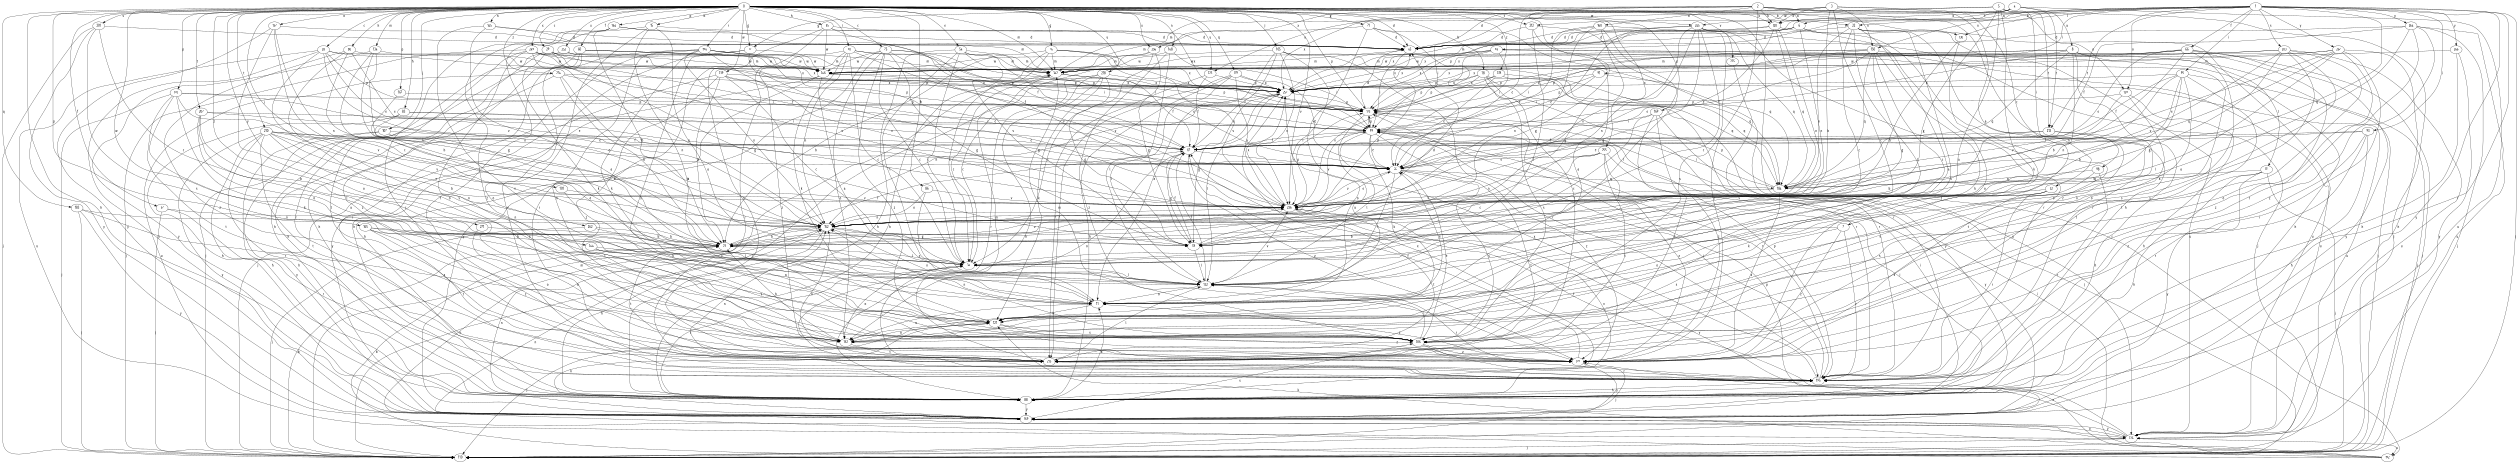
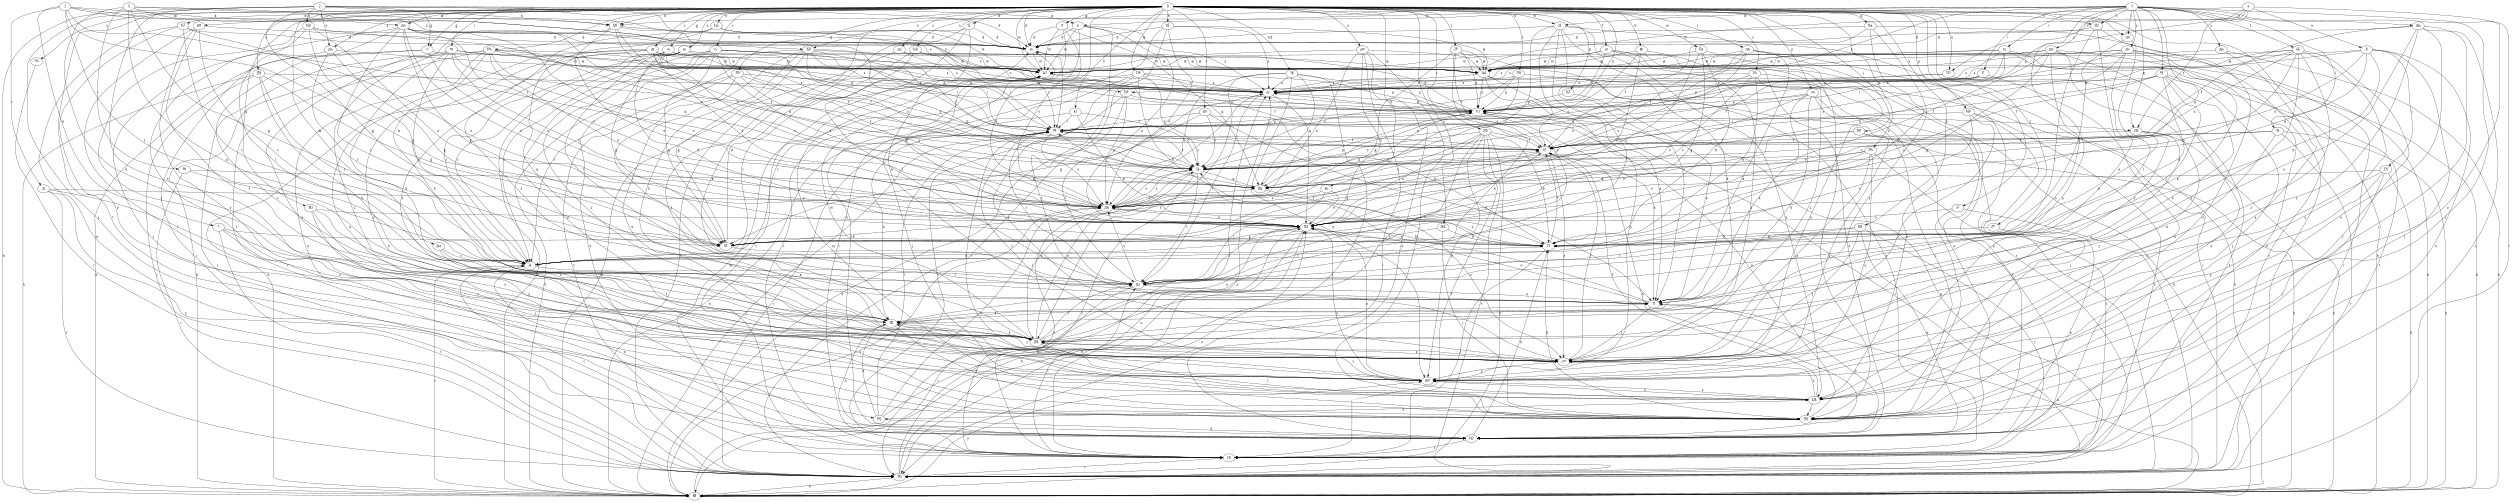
  strict digraph {
    fontname="Fira Sans"
    node [fontname="Fira Sans"]
    edge [fontname="Fira Sans"]
    0
    15
    18
    22
    n5 [label=75]
    28
    29
    45
    54
    57
    60
    71
    74
    77
    80
    83
    85
    86
    88
    90
-   101
    105
    107
    120
    130
    134
    142
    145
    148
    157
    164
    165
    167
    169
    170
    173
    179
    183
    192
    194
    201
    207
    210
    212
    218
    223
    235
    236
    239
    244
    245
    249
    252
    255
    256
    262
    271
    274
    278
    195
    11
    121
    215
    184
    269
    206
    257
    34
    226
    132
    78
    162
    279
    246
    56
    67
    99
    110
    152
    23
    1
    6
    66
    91
    93
    94
    95
    150
    159
    203
    213
    264
    266
    267
    2
    160
    3
    7
    32
    4
    8
    131
    5
    98
    0 -> 15 [label=b]
    0 -> 18 [label=b]
    0 -> 22 [label=b]
    0 -> n5 [label=c]
    0 -> 28 [label=c]
    0 -> 29 [label=c]
    0 -> 45 [label=d]
    0 -> 54 [label=e]
    0 -> 57 [label=f]
    0 -> 60 [label=f]
    0 -> 71 [label=g]
    0 -> 74 [label=g]
    0 -> 77 [label=g]
    0 -> 80 [label=h]
    0 -> 83 [label=h]
    0 -> 85 [label=h]
    0 -> 86 [label=h]
    0 -> 88 [label=h]
    0 -> 90 [label=i]
-   0 -> 101 [label=j]
    0 -> 105 [label=j]
    0 -> 107 [label=j]
    0 -> 120 [label=k]
    0 -> 130 [label=l]
    0 -> 134 [label=m]
    0 -> 142 [label=m]
    0 -> 145 [label=n]
    0 -> 148 [label=n]
    0 -> 157 [label=o]
    0 -> 164 [label=p]
    0 -> 165 [label=p]
    0 -> 167 [label=p]
    0 -> 169 [label=p]
    0 -> 170 [label=p]
    0 -> 173 [label=p]
    0 -> 179 [label=q]
    0 -> 183 [label=q]
    0 -> 192 [label=r]
    0 -> 194 [label=r]
    0 -> 201 [label=s]
    0 -> 207 [label=t]
    0 -> 210 [label=t]
    0 -> 212 [label=t]
    0 -> 218 [label=u]
    0 -> 223 [label=u]
    0 -> 235 [label=v]
    0 -> 236 [label=v]
    0 -> 239 [label=w]
    0 -> 244 [label=w]
    0 -> 245 [label=w]
    0 -> 249 [label=x]
    0 -> 252 [label=x]
    0 -> 255 [label=x]
    0 -> 256 [label=x]
    0 -> 262 [label=y]
    0 -> 271 [label=z]
    0 -> 274 [label=z]
    0 -> 278 [label=z]
    15 -> 45 [label=d]
    15 -> 195 [label=r]
    15 -> 11 [label=a]
    15 -> 121 [label=k]
    15 -> 215 [label=t]
    18 -> 173 [label=p]
    18 -> 236 [label=v]
    18 -> 195 [label=r]
    18 -> 184 [label=q]
    18 -> 269 [label=y]
    18 -> 206 [label=s]
    18 -> 257 [label=x]
    22 -> 45 [label=d]
    22 -> 236 [label=v]
    22 -> 195 [label=r]
    22 -> 11 [label=a]
    22 -> 121 [label=k]
    22 -> 34 [label=c]
    22 -> 226 [label=u]
    22 -> 132 [label=l]
    n5 -> 173 [label=p]
    n5 -> 236 [label=v]
    n5 -> 269 [label=y]
    n5 -> 257 [label=x]
    n5 -> 34 [label=c]
    n5 -> 78 [label=g]
    n5 -> 162 [label=o]
    n5 -> 279 [label=z]
    n5 -> 246 [label=w]
    28 -> 142 [label=m]
    28 -> 173 [label=p]
    28 -> 236 [label=v]
    28 -> 269 [label=y]
    28 -> 206 [label=s]
    28 -> 257 [label=x]
    28 -> 226 [label=u]
    28 -> 56 [label=e]
    29 -> 173 [label=p]
    29 -> 121 [label=k]
    29 -> 215 [label=t]
    29 -> 78 [label=g]
    29 -> 246 [label=w]
    29 -> 67 [label=f]
    45 -> 142 [label=m]
    45 -> 99 [label=i]
    54 -> 88 [label=h]
    54 -> 142 [label=m]
    54 -> 34 [label=c]
    54 -> 132 [label=l]
    54 -> 78 [label=g]
    54 -> 56 [label=e]
    54 -> 99 [label=i]
    57 -> 195 [label=r]
    57 -> 110 [label=j]
    57 -> 152 [label=n]
    60 -> 142 [label=m]
    60 -> 173 [label=p]
    60 -> 162 [label=o]
    60 -> 279 [label=z]
    60 -> 246 [label=w]
    60 -> 110 [label=j]
    71 -> 45 [label=d]
    71 -> 142 [label=m]
    71 -> 236 [label=v]
    71 -> 215 [label=t]
    71 -> 184 [label=q]
    74 -> 88 [label=h]
    74 -> 142 [label=m]
    74 -> 236 [label=v]
    74 -> 257 [label=x]
    74 -> 34 [label=c]
    74 -> 99 [label=i]
    74 -> 23 [label=b]
    77 -> 88 [label=h]
    77 -> 236 [label=v]
    77 -> 206 [label=s]
    77 -> 246 [label=w]
    80 -> 162 [label=o]
    80 -> 279 [label=z]
    80 -> 246 [label=w]
    80 -> 56 [label=e]
    80 -> 152 [label=n]
    83 -> 88 [label=h]
    83 -> 56 [label=e]
    83 -> 99 [label=i]
    83 -> 23 [label=b]
    85 -> 45 [label=d]
    85 -> 236 [label=v]
    85 -> 195 [label=r]
    85 -> 215 [label=t]
    85 -> 257 [label=x]
    85 -> 246 [label=w]
    86 -> 236 [label=v]
    86 -> 132 [label=l]
    86 -> 152 [label=n]
    88 -> 236 [label=v]
    88 -> 11 [label=a]
    88 -> 269 [label=y]
    88 -> 257 [label=x]
    88 -> 34 [label=c]
    88 -> 99 [label=i]
    90 -> 142 [label=m]
    90 -> 173 [label=p]
    90 -> 195 [label=r]
    90 -> 121 [label=k]
    90 -> 34 [label=c]
    90 -> 279 [label=z]
    90 -> 67 [label=f]
    90 -> 152 [label=n]
-   101 -> 236 [label=v]
-   101 -> 121 [label=k]
    105 -> 236 [label=v]
    105 -> 195 [label=r]
    105 -> 11 [label=a]
    105 -> 184 [label=q]
    105 -> 162 [label=o]
    105 -> 246 [label=w]
    105 -> 67 [label=f]
    107 -> 88 [label=h]
    107 -> 269 [label=y]
    107 -> 67 [label=f]
    107 -> 152 [label=n]
    120 -> 45 [label=d]
    120 -> 184 [label=q]
    120 -> 257 [label=x]
    120 -> 226 [label=u]
    120 -> 56 [label=e]
    120 -> 152 [label=n]
    130 -> 279 [label=z]
    130 -> 23 [label=b]
    134 -> 269 [label=y]
    134 -> 78 [label=g]
    134 -> 246 [label=w]
    134 -> 152 [label=n]
    134 -> 23 [label=b]
    142 -> 257 [label=x]
    142 -> 34 [label=c]
    142 -> 67 [label=f]
    145 -> 45 [label=d]
    145 -> 142 [label=m]
    145 -> 11 [label=a]
    145 -> 206 [label=s]
    148 -> 132 [label=l]
    148 -> 279 [label=z]
    148 -> 246 [label=w]
    148 -> 99 [label=i]
    157 -> 45 [label=d]
    157 -> 269 [label=y]
    157 -> 34 [label=c]
    157 -> 162 [label=o]
    157 -> 152 [label=n]
    164 -> 45 [label=d]
    164 -> 195 [label=r]
    164 -> 279 [label=z]
    164 -> 67 [label=f]
    164 -> 23 [label=b]
    165 -> 215 [label=t]
    165 -> 132 [label=l]
    165 -> 162 [label=o]
    165 -> 279 [label=z]
    165 -> 23 [label=b]
    167 -> 173 [label=p]
    167 -> 11 [label=a]
    169 -> 215 [label=t]
    169 -> 34 [label=c]
    169 -> 279 [label=z]
    169 -> 99 [label=i]
    169 -> 110 [label=j]
    170 -> 173 [label=p]
    170 -> 236 [label=v]
    170 -> 11 [label=a]
    170 -> 121 [label=k]
    170 -> 215 [label=t]
    170 -> 56 [label=e]
    170 -> 110 [label=j]
    173 -> 45 [label=d]
    173 -> 195 [label=r]
    173 -> 11 [label=a]
    173 -> 99 [label=i]
    179 -> 88 [label=h]
    179 -> 236 [label=v]
    179 -> 215 [label=t]
    179 -> 257 [label=x]
    179 -> 132 [label=l]
    179 -> 56 [label=e]
    183 -> 269 [label=y]
    183 -> 206 [label=s]
    183 -> 110 [label=j]
    183 -> 152 [label=n]
    192 -> 236 [label=v]
    192 -> 121 [label=k]
    192 -> 99 [label=i]
    192 -> 152 [label=n]
-   192 -> 23 [label=b]
+   192 -> 162 [label=b]
    194 -> 88 [label=h]
    194 -> 236 [label=v]
    194 -> 195 [label=r]
    194 -> 121 [label=k]
    194 -> 257 [label=x]
    194 -> 162 [label=o]
    194 -> 246 [label=w]
    194 -> 67 [label=f]
    194 -> 152 [label=n]
    201 -> 45 [label=d]
    201 -> 269 [label=y]
    201 -> 206 [label=s]
    201 -> 34 [label=c]
    201 -> 110 [label=j]
    207 -> 11 [label=a]
    207 -> 132 [label=l]
    207 -> 56 [label=e]
    207 -> 99 [label=i]
    207 -> 23 [label=b]
    210 -> 88 [label=h]
    210 -> 236 [label=v]
    210 -> 195 [label=r]
    210 -> 215 [label=t]
    210 -> 269 [label=y]
    210 -> 206 [label=s]
    210 -> 56 [label=e]
    210 -> 67 [label=f]
    210 -> 152 [label=n]
    210 -> 23 [label=b]
    212 -> 45 [label=d]
    212 -> 11 [label=a]
    212 -> 226 [label=u]
    212 -> 132 [label=l]
    218 -> 88 [label=h]
    218 -> 195 [label=r]
    218 -> 121 [label=k]
    218 -> 257 [label=x]
    218 -> 34 [label=c]
    218 -> 78 [label=g]
    223 -> 215 [label=t]
    223 -> 257 [label=x]
    223 -> 67 [label=f]
    235 -> 195 [label=r]
    236 -> 173 [label=p]
    236 -> 215 [label=t]
    236 -> 257 [label=x]
    236 -> 56 [label=e]
    236 -> 152 [label=n]
    239 -> 173 [label=p]
    239 -> 257 [label=x]
    239 -> 34 [label=c]
    239 -> 279 [label=z]
    239 -> 56 [label=e]
    239 -> 110 [label=j]
    239 -> 23 [label=b]
    244 -> 11 [label=a]
    244 -> 206 [label=s]
    244 -> 34 [label=c]
    245 -> 45 [label=d]
    245 -> 236 [label=v]
    245 -> 195 [label=r]
    245 -> 184 [label=q]
    245 -> 34 [label=c]
    245 -> 78 [label=g]
    245 -> 56 [label=e]
    245 -> 110 [label=j]
    245 -> 152 [label=n]
    249 -> 142 [label=m]
    249 -> 236 [label=v]
    249 -> 195 [label=r]
    249 -> 162 [label=o]
    249 -> 246 [label=w]
    249 -> 110 [label=j]
    249 -> 152 [label=n]
    252 -> 88 [label=h]
    252 -> 246 [label=w]
    252 -> 99 [label=i]
    255 -> 215 [label=t]
    255 -> 269 [label=y]
    255 -> 34 [label=c]
    255 -> 279 [label=z]
    255 -> 56 [label=e]
    255 -> 152 [label=n]
    256 -> 142 [label=m]
    256 -> 34 [label=c]
    256 -> 78 [label=g]
    256 -> 110 [label=j]
    262 -> 132 [label=l]
    262 -> 110 [label=j]
    262 -> 23 [label=b]
    271 -> 162 [label=o]
    271 -> 23 [label=b]
    274 -> 88 [label=h]
    274 -> 257 [label=x]
    274 -> 226 [label=u]
    274 -> 99 [label=i]
    274 -> 152 [label=n]
    274 -> 23 [label=b]
    278 -> 173 [label=p]
    278 -> 195 [label=r]
    278 -> 184 [label=q]
    278 -> 257 [label=x]
    278 -> 56 [label=e]
    195 -> 88 [label=h]
    195 -> 173 [label=p]
    195 -> 257 [label=x]
    195 -> 99 [label=i]
    195 -> 152 [label=n]
    11 -> 121 [label=k]
    11 -> 162 [label=o]
    11 -> 279 [label=z]
    11 -> 56 [label=e]
    11 -> 152 [label=n]
    121 -> 206 [label=s]
    121 -> 162 [label=o]
    121 -> 279 [label=z]
    121 -> 110 [label=j]
    215 -> 142 [label=m]
    215 -> 195 [label=r]
    215 -> 34 [label=c]
    215 -> 132 [label=l]
    215 -> 152 [label=n]
    184 -> 173 [label=p]
    184 -> 236 [label=v]
    184 -> 279 [label=z]
    184 -> 99 [label=i]
    269 -> 121 [label=k]
    269 -> 206 [label=s]
    269 -> 226 [label=u]
    269 -> 99 [label=i]
    269 -> 152 [label=n]
    206 -> 142 [label=m]
    206 -> 132 [label=l]
    206 -> 279 [label=z]
    206 -> 56 [label=e]
    206 -> 110 [label=j]
    206 -> 152 [label=n]
    257 -> 173 [label=p]
    257 -> 132 [label=l]
    257 -> 78 [label=g]
    257 -> 152 [label=n]
    34 -> 132 [label=l]
    34 -> 162 [label=o]
    226 -> 192 [label=u]
    226 -> 269 [label=y]
    226 -> 279 [label=z]
    226 -> 67 [label=f]
    226 -> 110 [label=j]
    226 -> 152 [label=n]
    132 -> 236 [label=v]
    132 -> 195 [label=r]
    132 -> 11 [label=a]
    132 -> 67 [label=f]
    78 -> 45 [label=d]
    78 -> 132 [label=l]
    78 -> 67 [label=f]
    162 -> 215 [label=t]
    162 -> 23 [label=b]
    279 -> 269 [label=y]
    279 -> 67 [label=f]
    246 -> 88 [label=h]
    246 -> 173 [label=p]
    246 -> 11 [label=a]
    246 -> 269 [label=y]
    246 -> 257 [label=x]
    56 -> 236 [label=v]
    56 -> 215 [label=t]
    56 -> 184 [label=q]
    56 -> 206 [label=s]
    56 -> 132 [label=l]
    67 -> 257 [label=x]
    67 -> 78 [label=g]
    67 -> 162 [label=o]
    67 -> 279 [label=z]
    67 -> 56 [label=e]
    67 -> 99 [label=i]
    99 -> 173 [label=p]
    99 -> 236 [label=v]
    99 -> 121 [label=k]
    99 -> 132 [label=l]
    99 -> 279 [label=z]
    99 -> 56 [label=e]
    99 -> 67 [label=f]
    110 -> 142 [label=m]
    110 -> 173 [label=p]
    110 -> 23 [label=b]
    152 -> 45 [label=d]
    152 -> 88 [label=h]
    152 -> 132 [label=l]
    152 -> 78 [label=g]
    152 -> 23 [label=b]
    23 -> 236 [label=v]
    23 -> 215 [label=t]
    23 -> 34 [label=c]
    23 -> 67 [label=f]
    1 -> 22 [label=b]
    1 -> 130 [label=l]
    1 -> 212 [label=t]
    1 -> 195 [label=r]
    1 -> 184 [label=q]
    1 -> 269 [label=y]
    1 -> 110 [label=j]
    1 -> 6 [label=a]
    1 -> 66 [label=f]
    1 -> 91 [label=i]
    1 -> 93 [label=i]
    1 -> 94 [label=i]
    1 -> 95 [label=i]
    1 -> 150 [label=n]
    1 -> 159 [label=o]
    1 -> 203 [label=s]
    1 -> 213 [label=t]
    1 -> 264 [label=y]
    1 -> 266 [label=y]
    1 -> 267 [label=y]
    6 -> 45 [label=d]
    6 -> 142 [label=m]
    6 -> 257 [label=x]
    6 -> 162 [label=o]
    6 -> 279 [label=z]
    6 -> 152 [label=n]
    66 -> 173 [label=p]
    66 -> 269 [label=y]
    66 -> 206 [label=s]
    66 -> 257 [label=x]
    66 -> 279 [label=z]
    66 -> 246 [label=x]
    66 -> 56 [label=e]
    66 -> 110 [label=j]
    66 -> 152 [label=n]
    91 -> 173 [label=p]
    91 -> 257 [label=x]
    91 -> 226 [label=u]
    91 -> 99 [label=i]
    93 -> 88 [label=h]
    93 -> 195 [label=r]
    93 -> 279 [label=z]
    93 -> 56 [label=e]
    93 -> 67 [label=f]
    94 -> 88 [label=h]
    94 -> 142 [label=m]
    94 -> 173 [label=p]
    94 -> 11 [label=a]
    94 -> 257 [label=x]
    94 -> 246 [label=w]
    94 -> 99 [label=i]
    95 -> 121 [label=k]
    95 -> 215 [label=t]
    95 -> 257 [label=x]
    95 -> 132 [label=l]
    95 -> 67 [label=f]
    95 -> 110 [label=j]
    95 -> 152 [label=n]
    95 -> 23 [label=b]
    150 -> 173 [label=p]
    150 -> 121 [label=k]
    150 -> 184 [label=q]
    150 -> 34 [label=c]
    150 -> 226 [label=u]
    150 -> 78 [label=g]
    150 -> 246 [label=w]
    150 -> 67 [label=f]
    150 -> 99 [label=i]
    159 -> 88 [label=h]
    159 -> 173 [label=p]
    159 -> 236 [label=v]
    159 -> 215 [label=t]
    203 -> 142 [label=m]
    203 -> 236 [label=v]
    203 -> 215 [label=t]
    203 -> 206 [label=s]
    203 -> 257 [label=x]
    203 -> 226 [label=u]
    203 -> 78 [label=g]
    203 -> 162 [label=o]
    213 -> 88 [label=h]
    213 -> 206 [label=s]
    213 -> 67 [label=f]
    213 -> 23 [label=b]
    264 -> 45 [label=d]
    264 -> 11 [label=a]
    264 -> 215 [label=t]
    264 -> 226 [label=u]
    264 -> 279 [label=z]
    264 -> 67 [label=f]
    264 -> 110 [label=j]
    266 -> 88 [label=h]
    266 -> 142 [label=m]
    266 -> 269 [label=y]
    267 -> 88 [label=h]
    267 -> 195 [label=r]
    267 -> 184 [label=q]
    267 -> 257 [label=x]
    267 -> 132 [label=l]
    267 -> 162 [label=o]
    267 -> 246 [label=w]
    267 -> 56 [label=e]
    2 -> 45 [label=d]
    2 -> 77 [label=g]
    2 -> 88 [label=h]
    2 -> 120 [label=k]
    2 -> 256 [label=x]
    2 -> 206 [label=s]
    2 -> 78 [label=g]
    2 -> 110 [label=j]
    2 -> 6 [label=a]
    2 -> 159 [label=o]
    2 -> 160 [label=o]
    160 -> 45 [label=d]
    160 -> 132 [label=l]
    160 -> 78 [label=g]
    160 -> 279 [label=z]
    160 -> 56 [label=e]
    160 -> 152 [label=n]
    3 -> 120 [label=k]
    3 -> 257 [label=x]
    3 -> 34 [label=c]
    3 -> 56 [label=e]
    3 -> 23 [label=b]
    3 -> 150 [label=n]
    3 -> 7 [label=a]
    3 -> 32 [label=c]
    7 -> 195 [label=r]
    7 -> 206 [label=s]
    7 -> 279 [label=z]
    7 -> 23 [label=b]
    32 -> 236 [label=v]
    32 -> 195 [label=r]
    32 -> 162 [label=o]
    32 -> 279 [label=z]
    4 -> 120 [label=k]
    4 -> 142 [label=m]
    4 -> 173 [label=p]
    4 -> 223 [label=u]
    4 -> 226 [label=u]
    4 -> 213 [label=t]
    4 -> 8 [label=a]
    8 -> 184 [label=q]
    8 -> 257 [label=x]
    8 -> 162 [label=o]
    8 -> 246 [label=w]
    8 -> 56 [label=e]
    8 -> 110 [label=j]
    8 -> 23 [label=b]
    8 -> 131 [label=l]
    131 -> 88 [label=h]
    131 -> 184 [label=q]
    131 -> 269 [label=y]
    131 -> 206 [label=s]
    131 -> 110 [label=j]
    5 -> 245 [label=w]
    5 -> 11 [label=a]
    5 -> 121 [label=k]
    5 -> 78 [label=g]
    5 -> 99 [label=i]
    5 -> 213 [label=t]
    5 -> 98 [label=i]
    98 -> 195 [label=r]
    98 -> 121 [label=k]
    98 -> 184 [label=q]
  }
